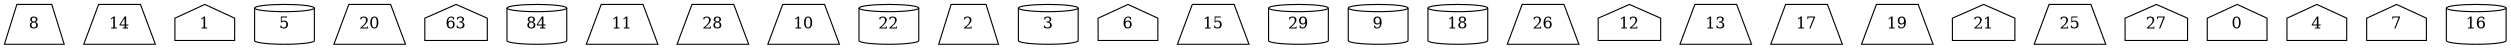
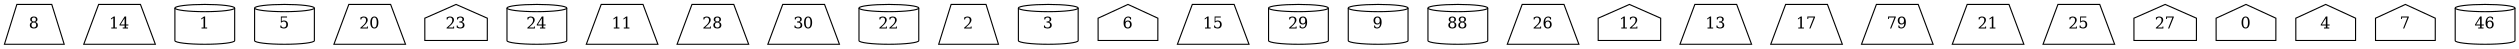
  digraph {
    "Duplicate states"=0
    GraphType=Independent
    "Max states in OPEN"=0
    Modes="120000ms; topo-ordered tasks, ; Pruning: task equivalence, fixed order ready list, ; F-value: ; Optimisation: best schedule length (SL) optimisation on equal, "
    NumberOfTasks=30
    "Pruned using list schedule length"=29173
    "States removed from OPEN"=0
    TargetSystem="Homogeneous-2"
    "Time to schedule (ms)"=486
    "Total idle time"=0
    "Total schedule length"=82
    "Total sequential time"=163
    "Total states created"=105721
    node ["Finish time"=10 Processor=0 "Start time"=0 Weight=3 shape=trapezium]
    8 [Weight=10]
    14 [Processor=1 Weight=10]
-   1 ["Finish time"=19 "Start time"=10 Weight=9 shape=house]
+   1 ["Finish time"=19 "Start time"=10 Weight=9 shape=cylinder]
    5 ["Finish time"=19 Processor=1 "Start time"=10 Weight=9 shape=cylinder]
    20 ["Finish time"=28 "Start time"=19 Weight=9]
-   23 ["Finish time"=28 Processor=1 "Start time"=19 Weight=9 shape=house label=63]
-   24 ["Finish time"=37 "Start time"=28 Weight=9 shape=cylinder label=84]
+   23 ["Finish time"=28 Processor=1 "Start time"=19 Weight=9 shape=house]
+   24 ["Finish time"=37 "Start time"=28 Weight=9 shape=cylinder]
    11 ["Finish time"=36 Processor=1 "Start time"=28 Weight=8]
    28 ["Finish time"=44 Processor=1 "Start time"=36 Weight=8]
-   10 ["Finish time"=44 "Start time"=37 Weight=7]
+   10 ["Finish time"=44 "Start time"=37 Weight=7 label=30]
    22 ["Finish time"=51 "Start time"=44 Weight=7 shape=cylinder]
    2 ["Finish time"=50 Processor=1 "Start time"=44 Weight=6]
    3 ["Finish time"=56 Processor=1 "Start time"=50 Weight=6 shape=cylinder]
    6 ["Finish time"=56 "Start time"=51 Weight=5 shape=house]
    15 ["Finish time"=61 "Start time"=56 Weight=5]
    29 ["Finish time"=61 Processor=1 "Start time"=56 Weight=5 shape=cylinder]
    9 ["Finish time"=65 "Start time"=61 Weight=4 shape=cylinder]
-   18 ["Finish time"=65 Processor=1 "Start time"=61 Weight=4 shape=cylinder]
+   18 ["Finish time"=65 Processor=1 "Start time"=61 Weight=4 shape=cylinder label=88]
    26 ["Finish time"=69 "Start time"=65 Weight=4]
    12 ["Finish time"=68 Processor=1 "Start time"=65 shape=house]
    13 ["Finish time"=71 Processor=1 "Start time"=68]
    17 ["Finish time"=72 "Start time"=69]
-   19 ["Finish time"=74 Processor=1 "Start time"=71]
-   21 ["Finish time"=75 "Start time"=72 shape=house]
+   19 ["Finish time"=74 Processor=1 "Start time"=71 label=79]
+   21 ["Finish time"=75 "Start time"=72]
    25 ["Finish time"=77 Processor=1 "Start time"=74]
    27 ["Finish time"=78 "Start time"=75 shape=house]
    0 ["Finish time"=79 Processor=1 "Start time"=77 Weight=2 shape=house]
    4 ["Finish time"=80 "Start time"=78 Weight=2 shape=house]
    7 ["Finish time"=81 Processor=1 "Start time"=79 Weight=2 shape=house]
-   16 ["Finish time"=82 "Start time"=80 Weight=2 shape=cylinder]
+   16 ["Finish time"=82 "Start time"=80 Weight=2 shape=cylinder label=46]
  }
